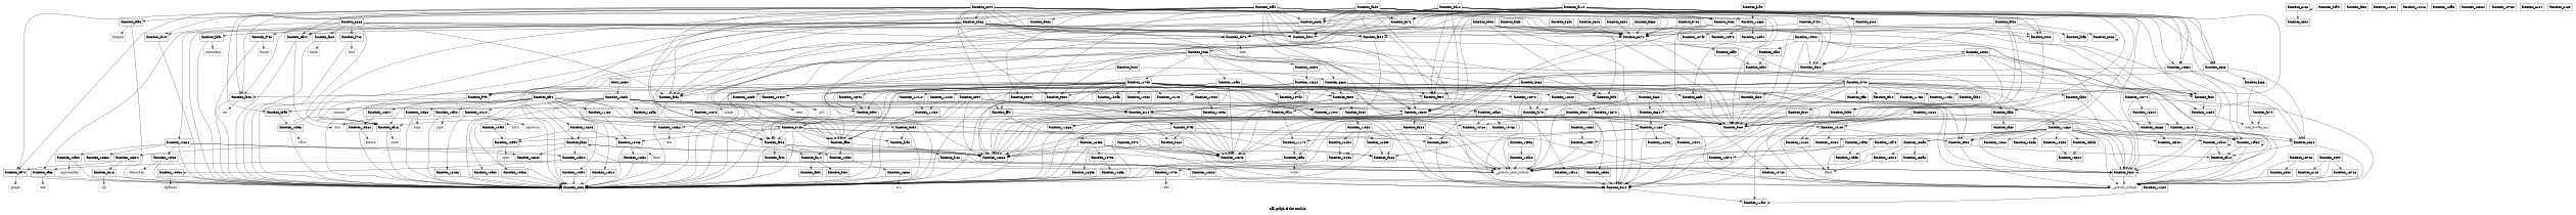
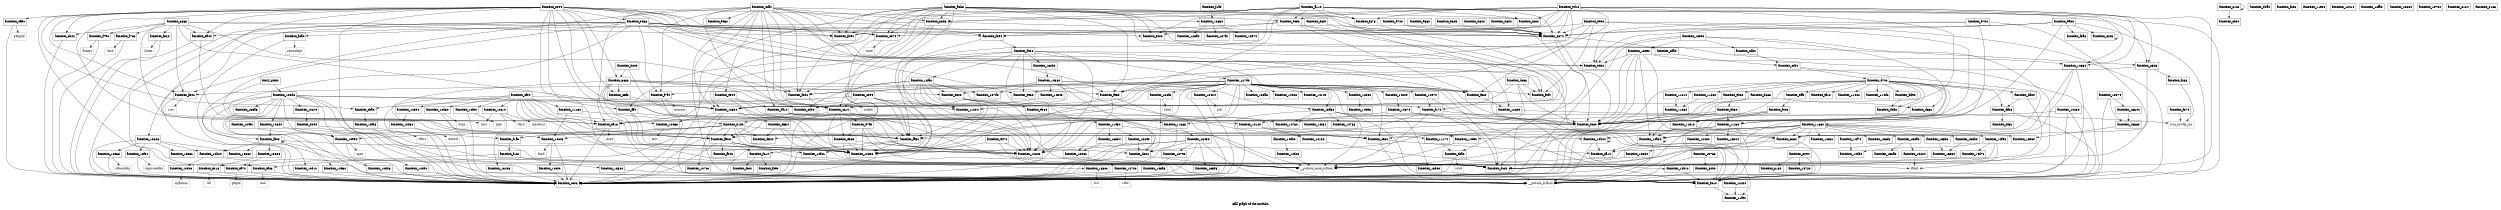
  digraph {
    label="Call graph of the module."
    node [shape=record]
    n1 [label="{function_c094}"]
    n2 [label="{function_ca44}"]
    n3 [label="{function_ca70}"]
    n4 [label="{function_ca9c}"]
    n5 [label="{function_bd88}"]
    n6 [label="{function_ecc0}"]
    n7 [label="{function_cb44}"]
    n8 [label="{function_cb74}"]
    n9 [label="{function_cba0}"]
    n10 [label="{function_ec20}"]
    n11 [label="{function_ed20}"]
    n12 [label="{function_ee60}"]
    n13 [label="{function_f0f4}"]
    n14 [label="{function_f84c}"]
    n15 [label="{function_f908}"]
    n16 [label="{function_fa5c}"]
    n17 [label="{function_fff4}"]
    n18 [label="{function_10500}"]
    n19 [color=gray50 fontcolor=gray50 label="{__pseudo_branch}"]
    n20 [label="{function_8374}"]
    n21 [label="{function_85f8}"]
    n22 [label="{function_8688}"]
    n23 [label="{function_12630}"]
    n24 [label="{function_cc08}"]
    n25 [color=gray50 fontcolor=gray50 label="{fork}"]
    n26 [color=gray50 fontcolor=gray50 label="{getpid}"]
    n27 [color=gray50 fontcolor=gray50 label="{getppid}"]
    n28 [label="{function_ca18}"]
    n29 [label="{function_cac8}"]
    n30 [label="{function_c930}"]
    n31 [label="{function_ec00}"]
    n32 [label="{function_f294}"]
    n33 [label="{function_f3c0}"]
    n34 [label="{function_f3e4}"]
    n35 [label="{function_f7f4}"]
    n36 [label="{function_f8ac}"]
    n37 [label="{function_f8dc}"]
    n38 [label="{function_fe50}"]
    n39 [label="{function_10628}"]
    n40 [color=gray50 fontcolor=gray50 label="{time}"]
    n41 [label="{function_10fd8}"]
    n42 [label="{function_f1a0}"]
    n43 [color=gray50 fontcolor=gray50 label="{recv}"]
    n44 [color=gray50 fontcolor=gray50 label="{__pseudo_cond_branch}"]
    n45 [label="{function_10838}"]
    n46 [label="{function_fb4c}"]
    n47 [label="{function_fc14}"]
    n48 [label="{function_10f2c}"]
    n49 [label="{function_10840}"]
    n50 [label="{function_101c0}"]
    n51 [label="{function_10d38}"]
    n52 [label="{function_107cc}"]
    n53 [label="{function_d554}"]
    n54 [label="{function_cba8}"]
    n55 [label="{function_cda0}"]
    n56 [label="{function_ec10}"]
    n57 [label="{function_cc14}"]
    n58 [label="{function_e500}"]
    n59 [label="{function_cd94}"]
    n60 [label="{function_ca14}"]
    n61 [color=gray50 fontcolor=gray50 label="{close}"]
    n62 [label="{function_d70c}"]
    n63 [label="{function_dd98}"]
    n64 [label="{function_ddd0}"]
    n65 [label="{function_dfb8}"]
    n66 [label="{function_d63c}"]
    n67 [label="{function_eb20}"]
    n68 [label="{function_dd00}"]
    n69 [label="{function_ef18}"]
    n70 [label="{function_eff8}"]
    n71 [label="{function_11010}"]
    n72 [label="{function_11060}"]
    n73 [label="{function_11230}"]
    n74 [label="{function_1146c}"]
    n75 [label="{function_114dc}"]
    n76 [label="{function_11510}"]
    n77 [label="{function_11660}"]
    n78 [label="{function_df6c}"]
    n79 [label="{function_eb54}"]
    n80 [label="{function_f00c}"]
    n81 [label="{function_11080}"]
    n82 [label="{function_d60c}"]
    n83 [label="{function_11174}"]
    n84 [label="{function_12430}"]
    n85 [label="{function_12544}"]
    n86 [label="{function_c864}"]
    n87 [label="{function_14a34}"]
    n88 [label="{function_14b44}"]
    n89 [label="{function_14c8c}"]
    n90 [label="{function_14c90}"]
    n91 [label="{function_14f98}"]
    n92 [label="{function_15084}"]
    n93 [label="{function_153ac}"]
    n94 [label="{function_155b0}"]
    n95 [label="{function_155b8}"]
    n96 [label="{function_155c0}"]
    n97 [label="{function_156d8}"]
    n98 [label="{function_11f90}"]
    n99 [color=gray50 fontcolor=gray50 label="{ioctl}"]
    n100 [label="{function_126e4}"]
    n101 [label="{function_f428}"]
    n102 [label="{function_11004}"]
    n103 [color=gray50 fontcolor=gray50 label="{connect}"]
    n104 [color=gray50 fontcolor=gray50 label="{setsockopt}"]
    n105 [color=gray50 fontcolor=gray50 label="{socket}"]
    n106 [label="{function_10130}"]
    n107 [label="{function_10b24}"]
    n108 [label="{function_13360}"]
    n109 [label="{function_10e68}"]
    n110 [label="{function_10f84}"]
    n111 [label="{function_1333c}"]
    n112 [label="{function_cb18}"]
    n113 [color=gray50 fontcolor=gray50 label="{kill}"]
    n114 [label="{function_d4d4}"]
    n115 [label="{function_f1ac}"]
    n116 [label="{function_f1cc}"]
    n117 [label="{function_cde4}"]
    n118 [label="{function_d544}"]
    n119 [label="{function_10844}"]
    n120 [label="{function_fd08}"]
    n121 [label="{function_10c48}"]
    n122 [label="{function_10e94}"]
    n123 [label="{function_13324}"]
    n124 [label="{function_10cbc}"]
    n125 [color=gray50 fontcolor=gray50 label="{fcntl}"]
    n126 [color=gray50 fontcolor=gray50 label="{open}"]
    n127 [label="{function_e984}"]
    n128 [label="{function_11e54}"]
    n129 [label="{function_1358c}"]
    n130 [label="{function_136b4}"]
    n131 [label="{function_136e0}"]
    n132 [color=gray50 fontcolor=gray50 label="{wait4}"]
    n133 [label="{function_ce94}"]
    n134 [label="{function_e660}"]
    n135 [label="{function_e7a0}"]
    n136 [color=gray50 fontcolor=gray50 label="{write}"]
    n137 [label="{function_cf94}"]
    n138 [label="{function_10594}"]
    n139 [label="{function_10c10}"]
    n140 [label="{function_10d60}"]
    n141 [label="{function_10f00}"]
    n142 [label="{function_1113c}"]
    n143 [label="{function_10d8c}"]
    n144 [label="{function_13408}"]
    n145 [color=gray50 fontcolor=gray50 label="{vfork}"]
    n146 [color=gray50 fontcolor=gray50 label="{sigreturn}"]
    n147 [color=gray50 fontcolor=gray50 label="{exit}"]
    n148 [color=gray50 fontcolor=gray50 label="{dup2}"]
    n149 [color=gray50 fontcolor=gray50 label="{pipe}"]
    n150 [label="{function_d1dc}"]
    n151 [label="{function_e47c}"]
    n152 [label="{function_ea1c}"]
    n153 [label="{function_11368}"]
    n154 [label="{function_13450}"]
    n155 [label="{function_d688}"]
    n156 [label="{function_cbd4}"]
    n157 [label="{function_cdb0}"]
    n158 [label="{function_e594}"]
    n159 [label="{function_d4a4}"]
    n160 [label="{function_ed3c}"]
    n161 [label="{function_f170}"]
    n162 [label="{function_126a4}"]
    n163 [label="{function_137f0}"]
    n164 [label="{function_13970}"]
    n165 [label="{function_1252c}"]
    n166 [label="{function_f238}"]
    n167 [color=gray50 fontcolor=gray50 label="{llvm_bswap_i32}"]
    n168 [label="{function_f25c}"]
    n169 [label="{function_f270}"]
    n170 [label="{function_f2a8}"]
    n171 [label="{function_127d0}"]
    n172 [label="{function_12fdc}"]
    n173 [label="{function_132b0}"]
    n174 [label="{function_132f8}"]
    n175 [label="{function_13424}"]
    n176 [label="{function_138a8}"]
    n177 [label="{function_13a8c}"]
    n178 [label="{function_14060}"]
    n179 [label="{function_14148}"]
    n180 [label="{function_14200}"]
    n181 [label="{function_1425c}"]
    n182 [label="{function_14270}"]
    n183 [label="{function_137d0}"]
    n184 [label="{function_14380}"]
    n185 [label="{function_f79c}"]
    n186 [color=gray50 fontcolor=gray50 label="{accept}"]
    n187 [label="{function_f7c8}"]
    n188 [color=gray50 fontcolor=gray50 label="{bind}"]
    n189 [label="{function_f820}"]
    n190 [color=gray50 fontcolor=gray50 label="{listen}"]
    n191 [label="{function_f878}"]
    n192 [label="{function_fbe0}"]
    n193 [label="{function_fc00}"]
    n194 [label="{function_133cc}"]
    n195 [label="{function_10d0c}"]
    n196 [color=gray50 fontcolor=gray50 label="{fabsf}"]
    n197 [label="{function_10280}"]
    n198 [label="{function_10354}"]
    n199 [color=gray50 fontcolor=gray50 label="{execve}"]
    n200 [color=gray50 fontcolor=gray50 label="{nanosleep}"]
    n201 [color=gray50 fontcolor=gray50 label="{sigprocmask}"]
    n202 [label="{function_1087c}"]
    n203 [label="{function_108d8}"]
    n204 [label="{function_10db8}"]
    n205 [label="{function_10de4}"]
    n206 [label="{function_10e10}"]
    n207 [label="{function_10e3c}"]
    n208 [label="{function_133a8}"]
    n209 [color=gray50 fontcolor=gray50 label="{sigaction}"]
    n210 [label="{function_10ef0}"]
    n211 [color=gray50 fontcolor=gray50 label="{brk}"]
    n212 [label="{function_135e8}"]
    n213 [label="{function_1379c}"]
    n214 [label="{function_14d7c}"]
    n215 [label="{function_14dd8}"]
    n216 [label="{function_15224}"]
    n217 [label="{function_153a0}"]
    n218 [label="{function_155c4}"]
    n219 [label="{function_11e2c}"]
    n220 [label="{function_1470c}"]
    n221 [label="{function_12418}"]
    n222 [label="{function_12420}"]
    n223 [color=gray50 fontcolor=gray50 label="{send}"]
    n224 [color=gray50 fontcolor=gray50 label="{poll}"]
    n225 [label="{function_139c0}"]
    n226 [label="{function_14738}"]
    n227 [label="{function_1476c}"]
    n228 [label="{function_14874}"]
    n229 [label="{function_149e8}"]
    n230 [label="{function_1491c}"]
    n231 [label="{function_12fa8}"]
    n232 [label="{function_1434c}"]
    n233 [label="{function_13384}"]
    n234 [label="{function_146a8}"]
    n235 [color=gray50 fontcolor=gray50 label="{read}"]
    n236 [label="{function_13c9c}"]
    n237 [label="{function_13e00}"]
    n238 [label="{function_14c84}"]
    n239 [label="{function_14d28}"]
    n240 [label="{function_14ebc}"]
    n241 [label="{function_14f70}"]
    n242 [label="{function_15644}"]
    n243 [label="{function_15660}"]
    n244 [label="{function_15674}"]
    n245 [label="{function_1572c}"]
    n246 [label="{function_15760}"]
    n247 [label="{function_15768}"]
    n248 [label="{function_80b0}"]
    n249 [label="{function_8094}"]
    n250 [label="{function_8130}"]
    n251 [label="{function_8124}"]
    n252 [label="{function_8188}"]
    n253 [label="{entry_point}"]
    n254 [label="{function_81cc}"]
    n255 [label="{function_83d8}"]
    n256 [label="{function_8548}"]
    n257 [label="{function_8868}"]
    n258 [label="{function_8c48}"]
    n259 [label="{function_8cc4}"]
    n260 [label="{function_8df4}"]
    n261 [label="{function_9560}"]
    n262 [label="{function_96d0}"]
    n263 [label="{function_970c}"]
    n264 [label="{function_97b0}"]
    n265 [label="{function_98f0}"]
    n266 [label="{function_9a0c}"]
    n267 [label="{function_9c5c}"]
    n268 [label="{function_9d1c}"]
    n269 [label="{function_a110}"]
    n270 [label="{function_a6b8}"]
    n271 [label="{function_b84c}"]
    n272 [label="{function_b8d4}"]
    n273 [label="{function_b90c}"]
    n274 [label="{function_bc40}"]
    n275 [label="{function_bc88}"]
    n1 -> n2
    n1 -> n3
    n1 -> n4
    n1 -> n5
    n1 -> n6
    n1 -> n7
    n1 -> n8
    n1 -> n9
    n1 -> n10
    n1 -> n11
    n1 -> n12
    n1 -> n13
    n1 -> n14
    n1 -> n15
    n1 -> n16
    n1 -> n17
    n1 -> n18
    n1 -> n19
    n1 -> n20
    n1 -> n21
    n1 -> n22
    n1 -> n23
    n2 -> n24
    n2 -> n25
    n3 -> n24
    n3 -> n26
    n4 -> n24
    n4 -> n27
    n5 -> n8
    n5 -> n24
    n5 -> n28
    n5 -> n29
    n5 -> n30
    n5 -> n31
    n5 -> n32
    n5 -> n33
    n5 -> n34
    n5 -> n35
    n5 -> n36
    n5 -> n37
    n5 -> n38
    n5 -> n39
    n7 -> n24
    n8 -> n24
    n8 -> n40
    n9 -> n41
    n10 -> n19
    n14 -> n24
    n14 -> n43
    n15 -> n24
    n15 -> n44
    n15 -> n45
    n15 -> n46
    n15 -> n47
    n15 -> n48
    n16 -> n45
    n16 -> n47
    n16 -> n48
    n17 -> n45
    n17 -> n49
    n17 -> n50
    n18 -> n19
    n18 -> n45
    n18 -> n49
    n18 -> n51
    n18 -> n52
    n18 -> n53
    n20 -> n6
    n20 -> n54
    n20 -> n55
    n21 -> n6
    n22 -> n10
    n22 -> n15
    n22 -> n21
    n22 -> n30
    n22 -> n38
    n22 -> n56
    n22 -> n57
    n22 -> n58
    n22 -> n59
    n23 -> n162
    n23 -> n163
    n23 -> n164
    n28 -> n24
    n28 -> n61
    n29 -> n24
    n29 -> n99
    n30 -> n19
    n30 -> n60
    n31 -> n98
    n33 -> n100
    n34 -> n101
    n34 -> n102
    n35 -> n24
    n35 -> n103
    n36 -> n24
    n36 -> n104
    n37 -> n24
    n37 -> n105
    n38 -> n45
    n38 -> n49
    n38 -> n106
    n39 -> n24
    n39 -> n107
    n39 -> n108
    n39 -> n109
    n39 -> n110
    n39 -> n111
    n41 -> n24
    n41 -> n132
    n42 -> n23
    n47 -> n192
    n47 -> n193
    n48 -> n194
    n50 -> n30
-   n50 -> n92
+   n50 -> n88
    n50 -> n106
    n51 -> n147
    n52 -> n19
    n53 -> n44
    n53 -> n45
    n53 -> n118
    n54 -> n24
    n54 -> n136
    n55 -> n117
    n56 -> n98
    n57 -> n28
    n57 -> n44
    n57 -> n45
    n57 -> n49
    n57 -> n134
    n57 -> n135
    n58 -> n19
    n58 -> n45
    n58 -> n49
    n58 -> n127
    n59 -> n150
    n62 -> n6
    n62 -> n24
    n62 -> n44
    n62 -> n63
    n62 -> n64
    n62 -> n65
    n62 -> n66
    n62 -> n67
    n62 -> n68
    n62 -> n69
    n62 -> n70
    n62 -> n71
    n62 -> n72
    n62 -> n73
    n62 -> n74
    n62 -> n75
    n62 -> n76
    n62 -> n77
    n63 -> n64
    n65 -> n56
    n65 -> n78
    n66 -> n73
    n67 -> n6
    n67 -> n79
    n68 -> n10
    n68 -> n65
    n70 -> n80
    n71 -> n81
    n72 -> n81
    n73 -> n56
    n73 -> n82
    n73 -> n83
    n73 -> n84
    n73 -> n85
    n76 -> n86
    n76 -> n87
    n77 -> n10
    n77 -> n19
    n77 -> n30
    n77 -> n86
    n77 -> n87
    n77 -> n88
    n77 -> n89
    n77 -> n90
    n77 -> n91
    n77 -> n92
    n77 -> n93
    n77 -> n94
    n77 -> n95
    n77 -> n96
    n77 -> n97
    n79 -> n24
    n79 -> n73
    n79 -> n87
    n79 -> n153
    n80 -> n6
    n80 -> n24
    n80 -> n56
    n80 -> n76
    n81 -> n24
    n82 -> n44
    n83 -> n54
    n86 -> n19
    n86 -> n60
    n87 -> n19
    n87 -> n60
    n87 -> n87
    n88 -> n19
    n88 -> n60
    n88 -> n88
    n90 -> n44
    n91 -> n44
    n91 -> n196
    n91 -> n214
    n91 -> n215
    n92 -> n44
    n93 -> n44
    n93 -> n216
    n93 -> n217
    n94 -> n218
    n95 -> n218
    n100 -> n167
    n101 -> n12
    n101 -> n16
    n101 -> n24
    n101 -> n45
    n101 -> n49
    n101 -> n56
    n101 -> n100
    n101 -> n171
    n101 -> n172
    n101 -> n173
    n106 -> n196
    n107 -> n56
    n107 -> n195
    n109 -> n24
    n109 -> n200
    n110 -> n24
    n110 -> n201
    n112 -> n24
    n112 -> n113
    n114 -> n24
    n114 -> n115
    n115 -> n116
    n116 -> n10
    n116 -> n29
    n116 -> n165
    n117 -> n62
    n117 -> n118
    n118 -> n56
    n119 -> n120
    n119 -> n121
    n119 -> n122
    n120 -> n10
    n120 -> n44
    n120 -> n45
    n120 -> n107
    n120 -> n108
    n120 -> n120
    n120 -> n123
    n121 -> n24
    n121 -> n124
    n121 -> n125
    n122 -> n24
    n122 -> n126
    n123 -> n3
    n123 -> n112
    n124 -> n24
    n127 -> n128
    n128 -> n44
    n128 -> n129
    n128 -> n130
    n128 -> n131
    n129 -> n220
    n130 -> n129
    n131 -> n24
    n131 -> n82
    n133 -> n9
    n133 -> n16
    n133 -> n24
    n133 -> n45
    n133 -> n49
    n133 -> n57
    n134 -> n44
    n134 -> n45
    n134 -> n49
    n135 -> n19
    n135 -> n45
    n135 -> n49
    n135 -> n82
    n135 -> n134
    n137 -> n15
    n137 -> n16
    n137 -> n24
    n137 -> n28
    n137 -> n45
    n137 -> n49
    n137 -> n51
    n137 -> n57
    n137 -> n138
    n137 -> n139
    n137 -> n140
    n137 -> n141
    n137 -> n142
    n138 -> n143
    n139 -> n25
    n139 -> n144
    n139 -> n145
    n139 -> n146
    n140 -> n24
    n140 -> n148
    n141 -> n24
    n141 -> n149
    n142 -> n121
    n142 -> n150
    n143 -> n24
    n143 -> n199
    n144 -> n24
    n150 -> n15
    n150 -> n16
    n150 -> n24
    n150 -> n45
    n150 -> n49
    n150 -> n115
    n150 -> n118
    n150 -> n121
    n150 -> n122
    n151 -> n19
    n151 -> n45
    n151 -> n49
    n152 -> n82
    n152 -> n83
    n152 -> n153
    n153 -> n24
    n153 -> n154
    n154 -> n19
    n154 -> n24
    n154 -> n45
    n154 -> n49
    n154 -> n82
    n154 -> n212
    n154 -> n213
    n155 -> n6
    n155 -> n44
    n155 -> n66
    n157 -> n117
    n158 -> n45
    n158 -> n49
    n158 -> n152
    n161 -> n6
    n161 -> n15
    n161 -> n44
    n165 -> n56
    n166 -> n167
    n169 -> n167
    n171 -> n6
    n171 -> n10
    n171 -> n12
    n171 -> n14
    n171 -> n15
    n171 -> n16
    n171 -> n24
    n171 -> n28
    n171 -> n30
    n171 -> n33
    n171 -> n35
    n171 -> n37
    n171 -> n44
    n171 -> n45
    n171 -> n49
    n171 -> n56
    n171 -> n102
    n171 -> n174
    n171 -> n175
    n171 -> n176
    n171 -> n177
    n171 -> n178
    n171 -> n179
    n171 -> n180
    n171 -> n181
    n171 -> n182
    n172 -> n16
    n172 -> n45
    n172 -> n49
    n172 -> n57
    n172 -> n58
    n172 -> n59
    n172 -> n102
    n172 -> n161
    n172 -> n183
    n173 -> n184
    n174 -> n24
    n174 -> n223
    n175 -> n24
    n175 -> n224
    n177 -> n10
    n177 -> n24
    n177 -> n56
    n177 -> n225
    n177 -> n226
    n177 -> n227
    n180 -> n228
    n181 -> n229
    n182 -> n161
    n182 -> n230
    n184 -> n13
    n184 -> n24
    n184 -> n57
    n184 -> n58
    n184 -> n177
    n184 -> n183
    n184 -> n227
    n184 -> n232
    n185 -> n24
    n185 -> n186
    n187 -> n24
    n187 -> n188
    n189 -> n24
    n189 -> n190
    n191 -> n24
    n194 -> n24
    n194 -> n211
    n195 -> n24
    n195 -> n209
    n197 -> n19
    n197 -> n24
    n197 -> n50
    n198 -> n24
    n198 -> n86
    n198 -> n87
    n202 -> n114
    n203 -> n10
    n203 -> n18
    n203 -> n19
    n203 -> n24
    n203 -> n44
    n203 -> n102
    n203 -> n119
    n203 -> n202
    n203 -> n204
    n203 -> n205
    n203 -> n206
    n203 -> n207
    n203 -> n208
    n204 -> n24
    n205 -> n24
    n206 -> n24
    n207 -> n24
    n210 -> n122
    n212 -> n24
    n213 -> n234
    n214 -> n44
    n216 -> n196
    n220 -> n24
    n220 -> n235
    n222 -> n98
    n225 -> n56
    n228 -> n6
    n228 -> n56
    n228 -> n227
    n230 -> n56
    n232 -> n59
    n234 -> n24
    n236 -> n6
    n236 -> n10
    n236 -> n11
    n236 -> n24
    n236 -> n56
    n236 -> n86
    n236 -> n87
    n237 -> n6
    n237 -> n10
    n237 -> n11
    n237 -> n24
    n237 -> n157
    n237 -> n236
    n238 -> n90
    n239 -> n44
    n240 -> n239
    n241 -> n215
    n242 -> n243
    n243 -> n96
    n244 -> n19
    n244 -> n242
    n244 -> n243
    n245 -> n19
    n247 -> n19
    n247 -> n248
    n248 -> n19
    n249 -> n19
    n249 -> n245
    n249 -> n250
    n253 -> n120
    n253 -> n203
    n254 -> n156
    n254 -> n254
    n255 -> n2
    n255 -> n15
    n255 -> n16
    n255 -> n20
    n256 -> n38
    n256 -> n86
    n256 -> n166
    n257 -> n2
    n257 -> n7
    n257 -> n14
    n257 -> n18
    n257 -> n20
    n257 -> n28
    n257 -> n32
    n257 -> n37
    n257 -> n185
    n257 -> n187
    n257 -> n189
    n258 -> n258
    n260 -> n6
    n260 -> n11
    n260 -> n14
    n260 -> n18
    n260 -> n20
    n260 -> n28
    n260 -> n32
    n260 -> n33
    n260 -> n34
    n260 -> n35
    n260 -> n37
    n260 -> n56
    n260 -> n57
    n260 -> n59
    n260 -> n152
    n260 -> n158
    n260 -> n160
    n260 -> n255
    n261 -> n20
    n262 -> n20
    n263 -> n6
    n263 -> n20
    n264 -> n6
    n264 -> n10
    n264 -> n11
    n264 -> n20
    n265 -> n13
    n265 -> n20
    n266 -> n6
    n266 -> n11
    n266 -> n20
    n266 -> n56
    n266 -> n170
    n266 -> n258
    n267 -> n18
    n267 -> n20
    n267 -> n31
    n267 -> n33
    n267 -> n34
    n268 -> n8
    n268 -> n10
    n268 -> n18
    n268 -> n20
    n268 -> n32
    n268 -> n37
    n268 -> n38
    n268 -> n191
    n268 -> n198
    n268 -> n255
    n268 -> n256
    n268 -> n259
    n268 -> n267
    n269 -> n8
    n269 -> n18
    n269 -> n20
    n269 -> n31
    n269 -> n32
    n269 -> n37
    n269 -> n38
    n269 -> n56
    n269 -> n191
    n269 -> n198
    n269 -> n255
    n269 -> n256
    n269 -> n259
    n269 -> n267
    n270 -> n3
    n270 -> n8
    n270 -> n10
    n270 -> n17
    n270 -> n18
    n270 -> n20
    n270 -> n28
    n270 -> n31
    n270 -> n32
    n270 -> n37
    n270 -> n38
    n270 -> n191
    n270 -> n198
    n270 -> n255
    n270 -> n256
    n270 -> n259
    n270 -> n267
    n271 -> n20
    n272 -> n20
    n273 -> n6
    n273 -> n13
    n273 -> n20
    n273 -> n33
    n273 -> n34
    n273 -> n56
    n274 -> n16
    n274 -> n22
    n275 -> n6
    n275 -> n13
    n275 -> n16
    n275 -> n161
  }
